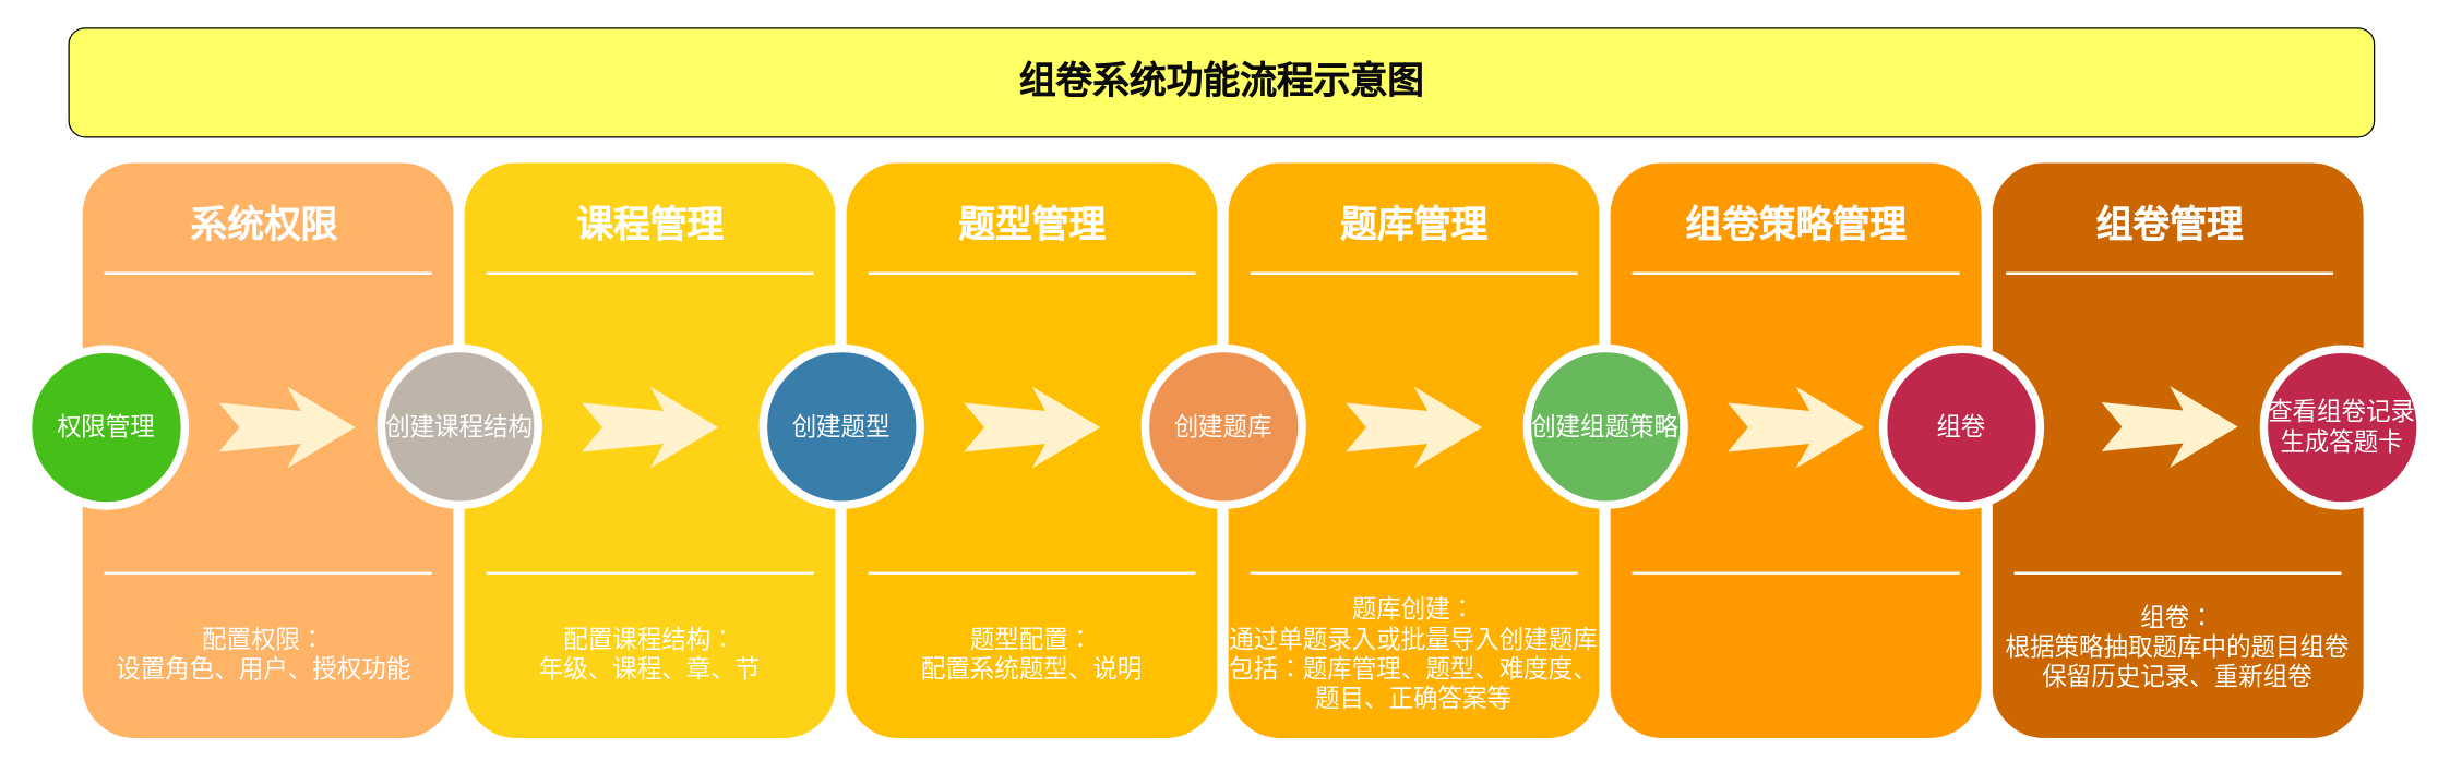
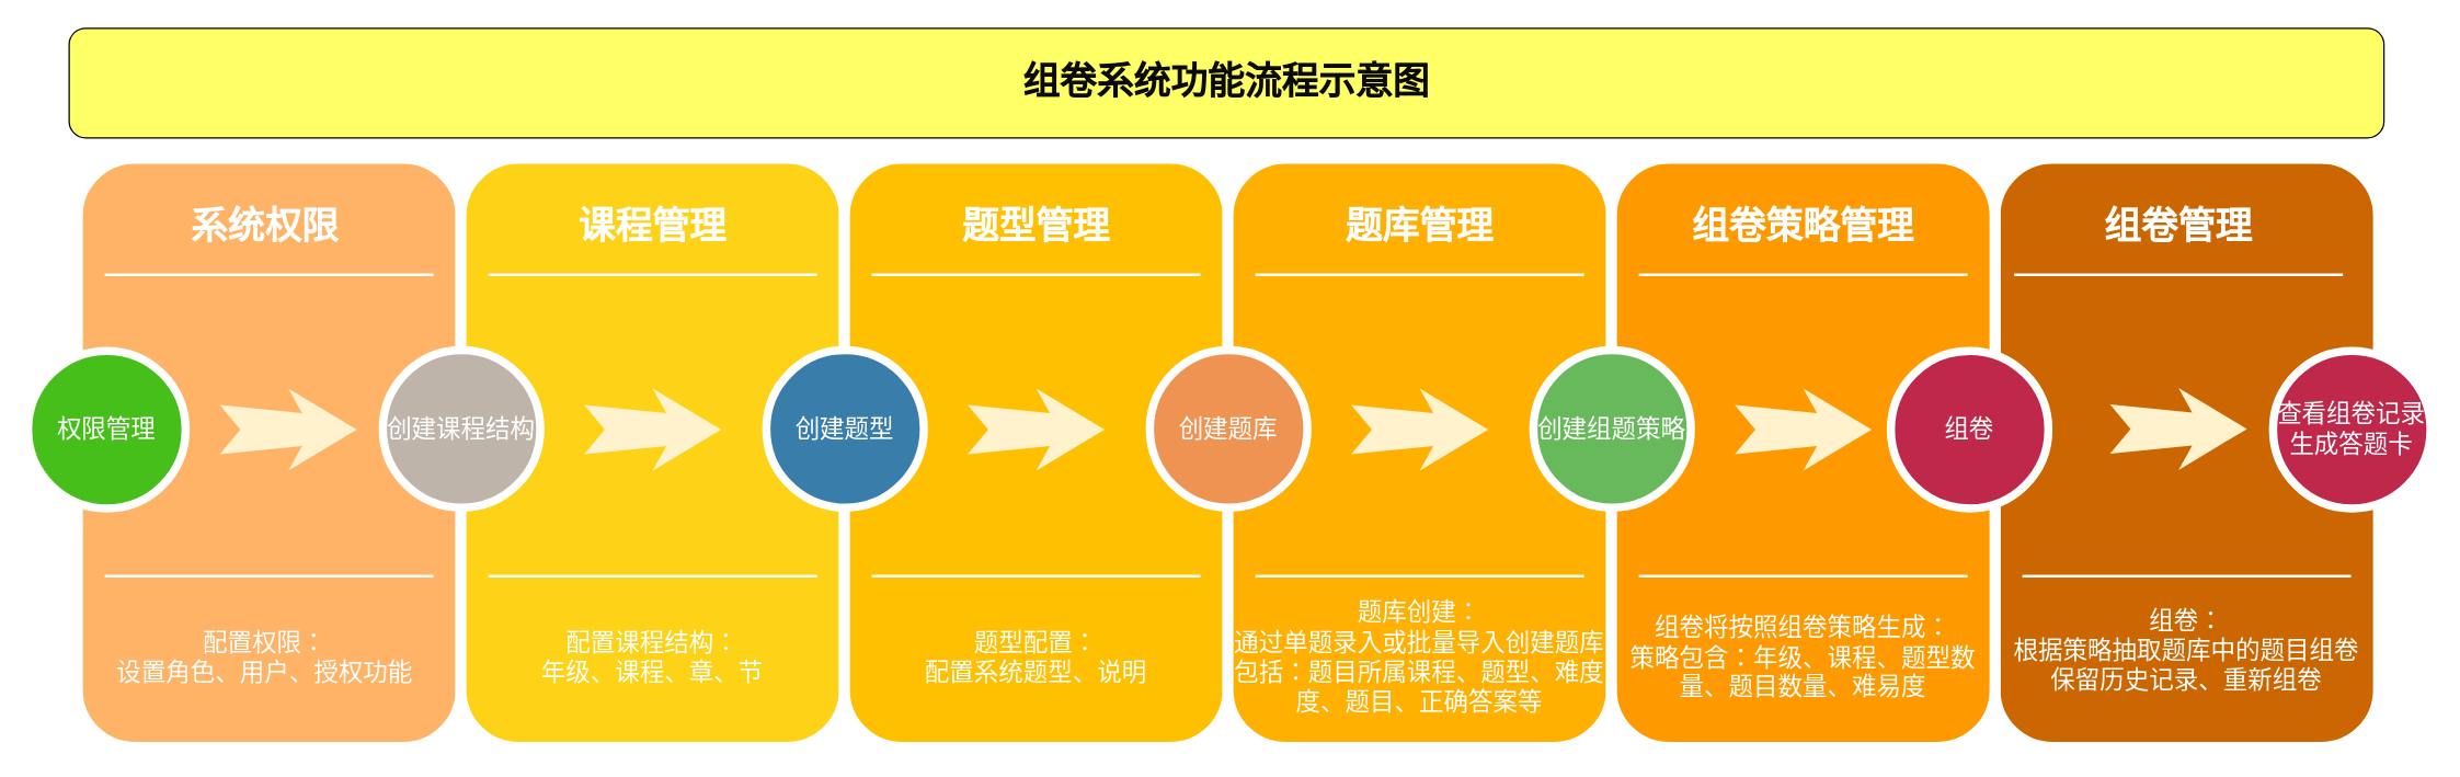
  <mxCell id="0" />
  <mxCell id="1" parent="0" />
  <mxCell id="2" value="" style="whiteSpace=wrap;html=1;rounded=1;shadow=0;strokeWidth=8;fontSize=20;align=center;fillColor=#FFB366;strokeColor=#FFFFFF;" vertex="1" parent="1"><mxGeometry x="56" y="115" width="280" height="430" as="geometry" /></mxCell>
  <mxCell id="3" value="" style="whiteSpace=wrap;html=1;rounded=1;shadow=0;strokeWidth=8;fontSize=20;align=center;fillColor=#CC6600;strokeColor=#FFFFFF;" vertex="1" parent="1"><mxGeometry x="1456" y="115" width="280" height="430" as="geometry" /></mxCell>
  <mxCell id="4" value="" style="whiteSpace=wrap;html=1;rounded=1;shadow=0;strokeWidth=8;fontSize=20;align=center;fillColor=#FED217;strokeColor=#FFFFFF;" parent="1" vertex="1"><mxGeometry x="336" y="115" width="280" height="430" as="geometry" /></mxCell>
  <mxCell id="5" value="课程管理" style="text;html=1;strokeColor=none;fillColor=none;align=center;verticalAlign=middle;whiteSpace=wrap;rounded=0;shadow=0;fontSize=27;fontColor=#FFFFFF;fontStyle=1" parent="1" vertex="1"><mxGeometry x="336" y="135" width="280" height="60" as="geometry" /></mxCell>
  <mxCell id="6" value="配置课程结构：&lt;br style=&quot;font-size: 18px;&quot;&gt;年级、课程、章、节" style="text;html=1;strokeColor=none;fillColor=none;align=center;verticalAlign=middle;whiteSpace=wrap;rounded=0;shadow=0;fontSize=18;fontColor=#FFFFFF;" parent="1" vertex="1"><mxGeometry x="336" y="435" width="280" height="90" as="geometry" /></mxCell>
  <mxCell id="7" value="" style="line;strokeWidth=2;html=1;rounded=0;shadow=0;fontSize=27;align=center;fillColor=none;strokeColor=#FFFFFF;" parent="1" vertex="1"><mxGeometry x="356" y="195" width="240" height="10" as="geometry" /></mxCell>
  <mxCell id="8" value="" style="line;strokeWidth=2;html=1;rounded=0;shadow=0;fontSize=27;align=center;fillColor=none;strokeColor=#FFFFFF;" parent="1" vertex="1"><mxGeometry x="356" y="415" width="240" height="10" as="geometry" /></mxCell>
  <mxCell id="9" value="创建课程结构" style="ellipse;whiteSpace=wrap;html=1;rounded=0;shadow=0;strokeWidth=6;fontSize=18;align=center;fillColor=#BFB4A9;strokeColor=#FFFFFF;fontColor=#FFFFFF;" parent="1" vertex="1"><mxGeometry x="279" y="255" width="115" height="115" as="geometry" /></mxCell>
  <mxCell id="10" value="" style="html=1;shadow=0;dashed=0;align=center;verticalAlign=middle;shape=mxgraph.arrows2.stylisedArrow;dy=0.6;dx=40;notch=15;feather=0.4;rounded=0;strokeWidth=1;fontSize=27;strokeColor=none;fillColor=#fff2cc;" parent="1" vertex="1"><mxGeometry x="426" y="283" width="100" height="60" as="geometry" /></mxCell>
  <mxCell id="11" value="" style="whiteSpace=wrap;html=1;rounded=1;shadow=0;strokeWidth=8;fontSize=20;align=center;fillColor=#FFC001;strokeColor=#FFFFFF;" parent="1" vertex="1"><mxGeometry x="616" y="115" width="280" height="430" as="geometry" /></mxCell>
  <mxCell id="12" value="题型管理" style="text;html=1;strokeColor=none;fillColor=none;align=center;verticalAlign=middle;whiteSpace=wrap;rounded=0;shadow=0;fontSize=27;fontColor=#FFFFFF;fontStyle=1" parent="1" vertex="1"><mxGeometry x="616" y="135" width="280" height="60" as="geometry" /></mxCell>
  <mxCell id="13" value="题型配置：&lt;br style=&quot;font-size: 18px;&quot;&gt;配置系统题型、说明" style="text;html=1;strokeColor=none;fillColor=none;align=center;verticalAlign=middle;whiteSpace=wrap;rounded=0;shadow=0;fontSize=18;fontColor=#FFFFFF;" parent="1" vertex="1"><mxGeometry x="616" y="435" width="280" height="90" as="geometry" /></mxCell>
  <mxCell id="14" value="" style="line;strokeWidth=2;html=1;rounded=0;shadow=0;fontSize=27;align=center;fillColor=none;strokeColor=#FFFFFF;" parent="1" vertex="1"><mxGeometry x="636" y="195" width="240" height="10" as="geometry" /></mxCell>
  <mxCell id="15" value="" style="line;strokeWidth=2;html=1;rounded=0;shadow=0;fontSize=27;align=center;fillColor=none;strokeColor=#FFFFFF;" parent="1" vertex="1"><mxGeometry x="636" y="415" width="240" height="10" as="geometry" /></mxCell>
  <mxCell id="16" value="创建题型" style="ellipse;whiteSpace=wrap;html=1;rounded=0;shadow=0;strokeWidth=6;fontSize=18;align=center;fillColor=#397DAA;strokeColor=#FFFFFF;fontColor=#FFFFFF;" parent="1" vertex="1"><mxGeometry x="559" y="255" width="115" height="115" as="geometry" /></mxCell>
  <mxCell id="17" value="" style="html=1;shadow=0;dashed=0;align=center;verticalAlign=middle;shape=mxgraph.arrows2.stylisedArrow;dy=0.6;dx=40;notch=15;feather=0.4;rounded=0;strokeWidth=1;fontSize=27;strokeColor=none;fillColor=#fff2cc;" parent="1" vertex="1"><mxGeometry x="706" y="283" width="100" height="60" as="geometry" /></mxCell>
  <mxCell id="18" value="" style="whiteSpace=wrap;html=1;rounded=1;shadow=0;strokeWidth=8;fontSize=20;align=center;fillColor=#FFB001;strokeColor=#FFFFFF;" parent="1" vertex="1"><mxGeometry x="896" y="115" width="280" height="430" as="geometry" /></mxCell>
  <mxCell id="19" value="题库管理" style="text;html=1;strokeColor=none;fillColor=none;align=center;verticalAlign=middle;whiteSpace=wrap;rounded=0;shadow=0;fontSize=27;fontColor=#FFFFFF;fontStyle=1" parent="1" vertex="1"><mxGeometry x="896" y="135" width="280" height="60" as="geometry" /></mxCell>
- <mxCell id="20" value="题库创建：&lt;br style=&quot;font-size: 18px;&quot;&gt;通过单题录入或批量导入创建题库&lt;br style=&quot;font-size: 18px;&quot;&gt;包括：题库管理、题型、难度度、题目、正确答案等" style="text;html=1;strokeColor=none;fillColor=none;align=center;verticalAlign=middle;whiteSpace=wrap;rounded=0;shadow=0;fontSize=18;fontColor=#FFFFFF;" parent="1" vertex="1"><mxGeometry x="896" y="435" width="280" height="90" as="geometry" /></mxCell>
+ <mxCell id="20" value="题库创建：&lt;br style=&quot;font-size: 18px;&quot;&gt;通过单题录入或批量导入创建题库&lt;br style=&quot;font-size: 18px;&quot;&gt;包括：题目所属课程、题型、难度度、题目、正确答案等" style="text;html=1;strokeColor=none;fillColor=none;align=center;verticalAlign=middle;whiteSpace=wrap;rounded=0;shadow=0;fontSize=18;fontColor=#FFFFFF;" parent="1" vertex="1"><mxGeometry x="896" y="435" width="280" height="90" as="geometry" /></mxCell>
  <mxCell id="21" value="" style="line;strokeWidth=2;html=1;rounded=0;shadow=0;fontSize=27;align=center;fillColor=none;strokeColor=#FFFFFF;" parent="1" vertex="1"><mxGeometry x="916" y="195" width="240" height="10" as="geometry" /></mxCell>
  <mxCell id="22" value="" style="line;strokeWidth=2;html=1;rounded=0;shadow=0;fontSize=27;align=center;fillColor=none;strokeColor=#FFFFFF;" parent="1" vertex="1"><mxGeometry x="916" y="415" width="240" height="10" as="geometry" /></mxCell>
  <mxCell id="23" value="创建题库" style="ellipse;whiteSpace=wrap;html=1;rounded=0;shadow=0;strokeWidth=6;fontSize=18;align=center;fillColor=#EF9353;strokeColor=#FFFFFF;fontColor=#FFFFFF;" parent="1" vertex="1"><mxGeometry x="839" y="255" width="115" height="115" as="geometry" /></mxCell>
  <mxCell id="24" value="" style="html=1;shadow=0;dashed=0;align=center;verticalAlign=middle;shape=mxgraph.arrows2.stylisedArrow;dy=0.6;dx=40;notch=15;feather=0.4;rounded=0;strokeWidth=1;fontSize=27;strokeColor=none;fillColor=#fff2cc;" parent="1" vertex="1"><mxGeometry x="986" y="283" width="100" height="60" as="geometry" /></mxCell>
  <mxCell id="25" value="" style="whiteSpace=wrap;html=1;rounded=1;shadow=0;strokeWidth=8;fontSize=20;align=center;fillColor=#FE9900;strokeColor=#FFFFFF;" parent="1" vertex="1"><mxGeometry x="1176" y="115" width="280" height="430" as="geometry" /></mxCell>
  <mxCell id="26" value="组卷策略管理" style="text;html=1;strokeColor=none;fillColor=none;align=center;verticalAlign=middle;whiteSpace=wrap;rounded=0;shadow=0;fontSize=27;fontColor=#FFFFFF;fontStyle=1" parent="1" vertex="1"><mxGeometry x="1176" y="135" width="280" height="60" as="geometry" /></mxCell>
+ <mxCell id="27" value="组卷将按照组卷策略生成：&lt;br style=&quot;font-size: 18px&quot;&gt;策略包含：年级、课程、题型数量、题目数量、难易度" style="text;html=1;strokeColor=none;fillColor=none;align=center;verticalAlign=middle;whiteSpace=wrap;rounded=0;shadow=0;fontSize=18;fontColor=#FFFFFF;" parent="1" vertex="1"><mxGeometry x="1176" y="435" width="280" height="90" as="geometry" /></mxCell>
  <mxCell id="28" value="" style="line;strokeWidth=2;html=1;rounded=0;shadow=0;fontSize=27;align=center;fillColor=none;strokeColor=#FFFFFF;" parent="1" vertex="1"><mxGeometry x="1196" y="195" width="240" height="10" as="geometry" /></mxCell>
  <mxCell id="29" value="" style="line;strokeWidth=2;html=1;rounded=0;shadow=0;fontSize=27;align=center;fillColor=none;strokeColor=#FFFFFF;" parent="1" vertex="1"><mxGeometry x="1196" y="415" width="240" height="10" as="geometry" /></mxCell>
  <mxCell id="30" value="创建组题策略" style="ellipse;whiteSpace=wrap;html=1;rounded=0;shadow=0;strokeWidth=6;fontSize=18;align=center;fillColor=#68B85C;strokeColor=#FFFFFF;fontColor=#FFFFFF;" parent="1" vertex="1"><mxGeometry x="1119" y="255" width="115" height="115" as="geometry" /></mxCell>
  <mxCell id="31" value="" style="html=1;shadow=0;dashed=0;align=center;verticalAlign=middle;shape=mxgraph.arrows2.stylisedArrow;dy=0.6;dx=40;notch=15;feather=0.4;rounded=0;strokeWidth=1;fontSize=27;strokeColor=none;fillColor=#fff2cc;" parent="1" vertex="1"><mxGeometry x="1266" y="283" width="100" height="60" as="geometry" /></mxCell>
  <mxCell id="32" value="组卷" style="ellipse;whiteSpace=wrap;html=1;rounded=0;shadow=0;strokeWidth=6;fontSize=18;align=center;fillColor=#bf284b;strokeColor=#FFFFFF;fontColor=#FFFFFF;" parent="1" vertex="1"><mxGeometry x="1380" y="255.5" width="115" height="115" as="geometry" /></mxCell>
  <mxCell id="33" value="" style="html=1;shadow=0;dashed=0;align=center;verticalAlign=middle;shape=mxgraph.arrows2.stylisedArrow;dy=0.6;dx=40;notch=15;feather=0.4;rounded=0;strokeWidth=1;fontSize=27;strokeColor=none;fillColor=#fff2cc;" vertex="1" parent="1"><mxGeometry x="1540" y="282.5" width="100" height="60" as="geometry" /></mxCell>
  <mxCell id="34" value="查看组卷记录&lt;br style=&quot;font-size: 18px;&quot;&gt;生成答题卡" style="ellipse;whiteSpace=wrap;html=1;rounded=0;shadow=0;strokeWidth=6;fontSize=18;align=center;fillColor=#BF284B;strokeColor=#FFFFFF;fontColor=#FFFFFF;" vertex="1" parent="1"><mxGeometry x="1659" y="255.5" width="115" height="115" as="geometry" /></mxCell>
  <mxCell id="35" value="组卷管理" style="text;html=1;strokeColor=none;fillColor=none;align=center;verticalAlign=middle;whiteSpace=wrap;rounded=0;shadow=0;fontSize=27;fontColor=#FFFFFF;fontStyle=1" vertex="1" parent="1"><mxGeometry x="1450" y="135" width="280" height="60" as="geometry" /></mxCell>
  <mxCell id="36" value="组卷：&lt;br style=&quot;font-size: 18px;&quot;&gt;根据策略抽取题库中的题目组卷&lt;br style=&quot;font-size: 18px;&quot;&gt;保留历史记录、重新组卷" style="text;html=1;strokeColor=none;fillColor=none;align=center;verticalAlign=middle;whiteSpace=wrap;rounded=0;shadow=0;fontSize=18;fontColor=#FFFFFF;" vertex="1" parent="1"><mxGeometry x="1456" y="430" width="280" height="90" as="geometry" /></mxCell>
  <mxCell id="37" value="" style="line;strokeWidth=2;html=1;rounded=0;shadow=0;fontSize=27;align=center;fillColor=none;strokeColor=#FFFFFF;" vertex="1" parent="1"><mxGeometry x="1476" y="415" width="240" height="10" as="geometry" /></mxCell>
  <mxCell id="38" value="" style="line;strokeWidth=2;html=1;rounded=0;shadow=0;fontSize=27;align=center;fillColor=none;strokeColor=#FFFFFF;" vertex="1" parent="1"><mxGeometry x="1470" y="195" width="240" height="10" as="geometry" /></mxCell>
  <mxCell id="39" value="组卷系统功能流程示意图" style="rounded=1;whiteSpace=wrap;html=1;fontSize=27;fontStyle=1;labelBackgroundColor=none;fillColor=#FFFF66;fontColor=#0A0A0A;" vertex="1" parent="1"><mxGeometry x="50" y="20" width="1690" height="80" as="geometry" /></mxCell>
  <mxCell id="40" value="系统权限" style="text;html=1;strokeColor=none;fillColor=none;align=center;verticalAlign=middle;whiteSpace=wrap;rounded=0;shadow=0;fontSize=27;fontColor=#FFFFFF;fontStyle=1" vertex="1" parent="1"><mxGeometry x="76" y="135" width="234" height="60" as="geometry" /></mxCell>
  <mxCell id="41" value="" style="line;strokeWidth=2;html=1;rounded=0;shadow=0;fontSize=27;align=center;fillColor=none;strokeColor=#FFFFFF;" vertex="1" parent="1"><mxGeometry x="76" y="195" width="240" height="10" as="geometry" /></mxCell>
  <mxCell id="42" value="权限管理" style="ellipse;whiteSpace=wrap;html=1;rounded=0;shadow=0;strokeWidth=6;fontSize=18;align=center;fillColor=#47BF1B;strokeColor=#FFFFFF;fontColor=#FFFFFF;" vertex="1" parent="1"><mxGeometry y="255.5" width="115" height="115" as="geometry" x="20" /></mxCell>
  <mxCell id="43" value="" style="html=1;shadow=0;dashed=0;align=center;verticalAlign=middle;shape=mxgraph.arrows2.stylisedArrow;dy=0.6;dx=40;notch=15;feather=0.4;rounded=0;strokeWidth=1;fontSize=27;strokeColor=none;fillColor=#fff2cc;" vertex="1" parent="1"><mxGeometry x="160" y="283" width="100" height="60" as="geometry" /></mxCell>
  <mxCell id="44" value="" style="line;strokeWidth=2;html=1;rounded=0;shadow=0;fontSize=27;align=center;fillColor=none;strokeColor=#FFFFFF;" vertex="1" parent="1"><mxGeometry x="76" y="415" width="240" height="10" as="geometry" /></mxCell>
  <mxCell id="45" value="配置权限：&lt;br&gt;设置角色、用户、授权功能" style="text;html=1;strokeColor=none;fillColor=none;align=center;verticalAlign=middle;whiteSpace=wrap;rounded=0;shadow=0;fontSize=18;fontColor=#FFFFFF;" vertex="1" parent="1"><mxGeometry x="53" y="435" width="280" height="90" as="geometry" /></mxCell>
